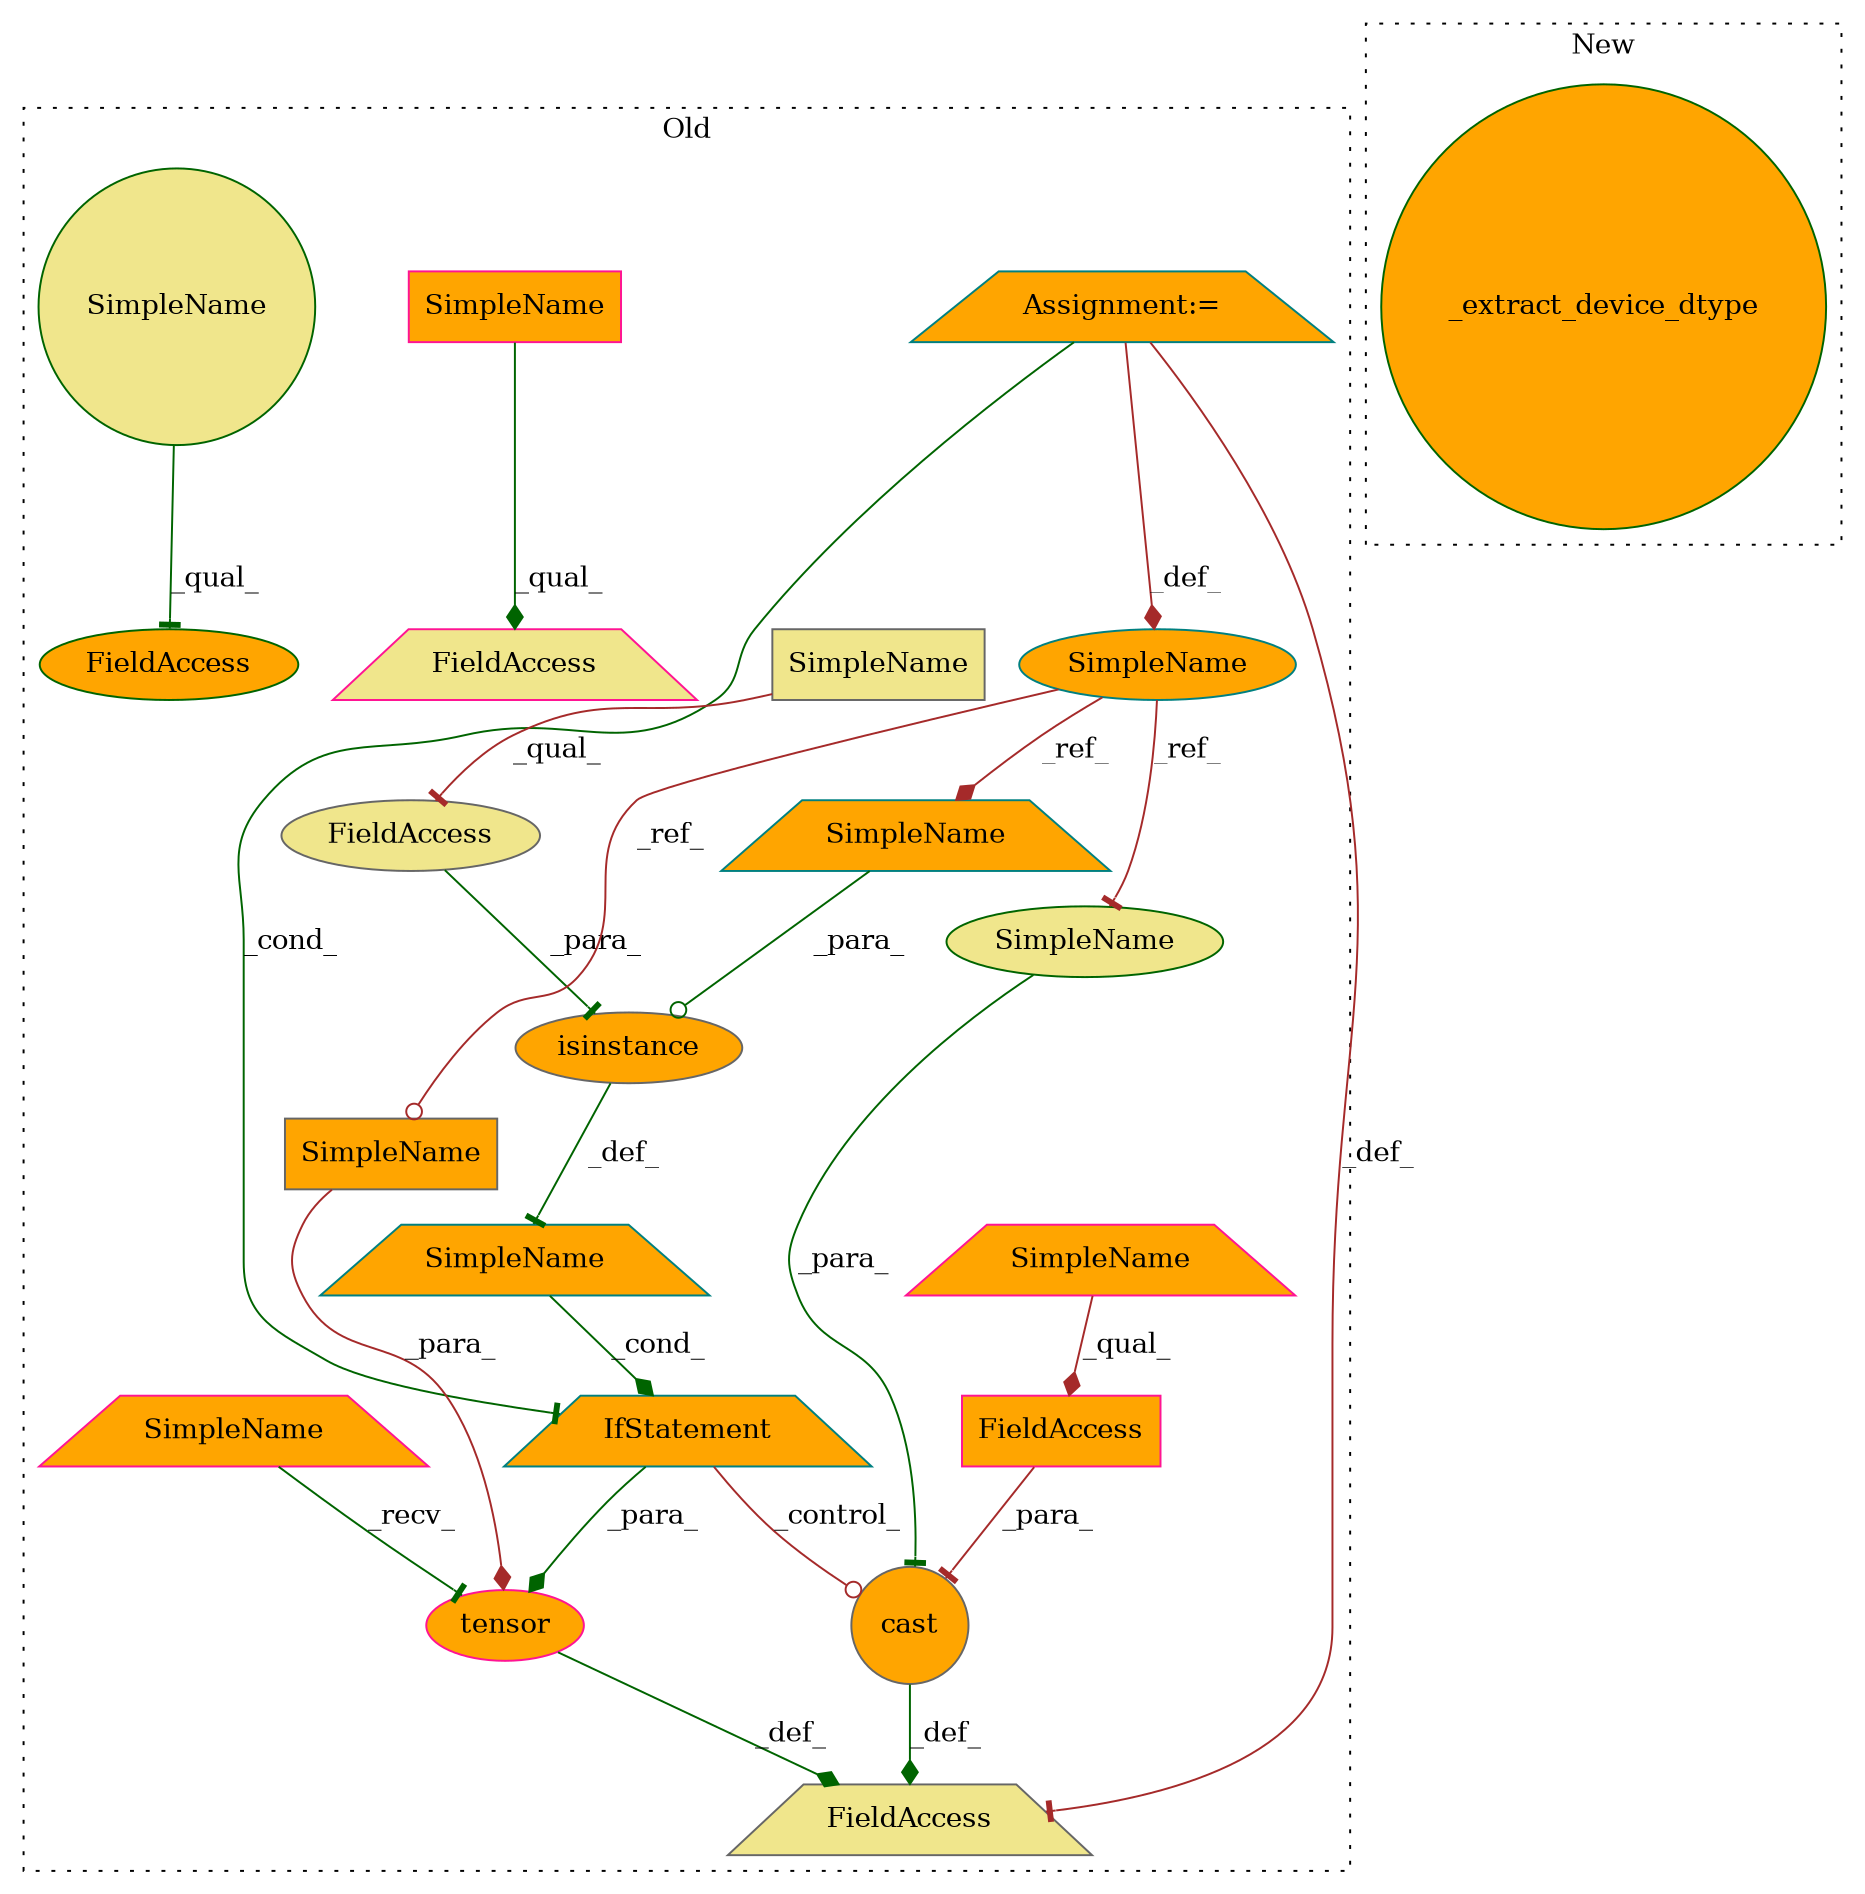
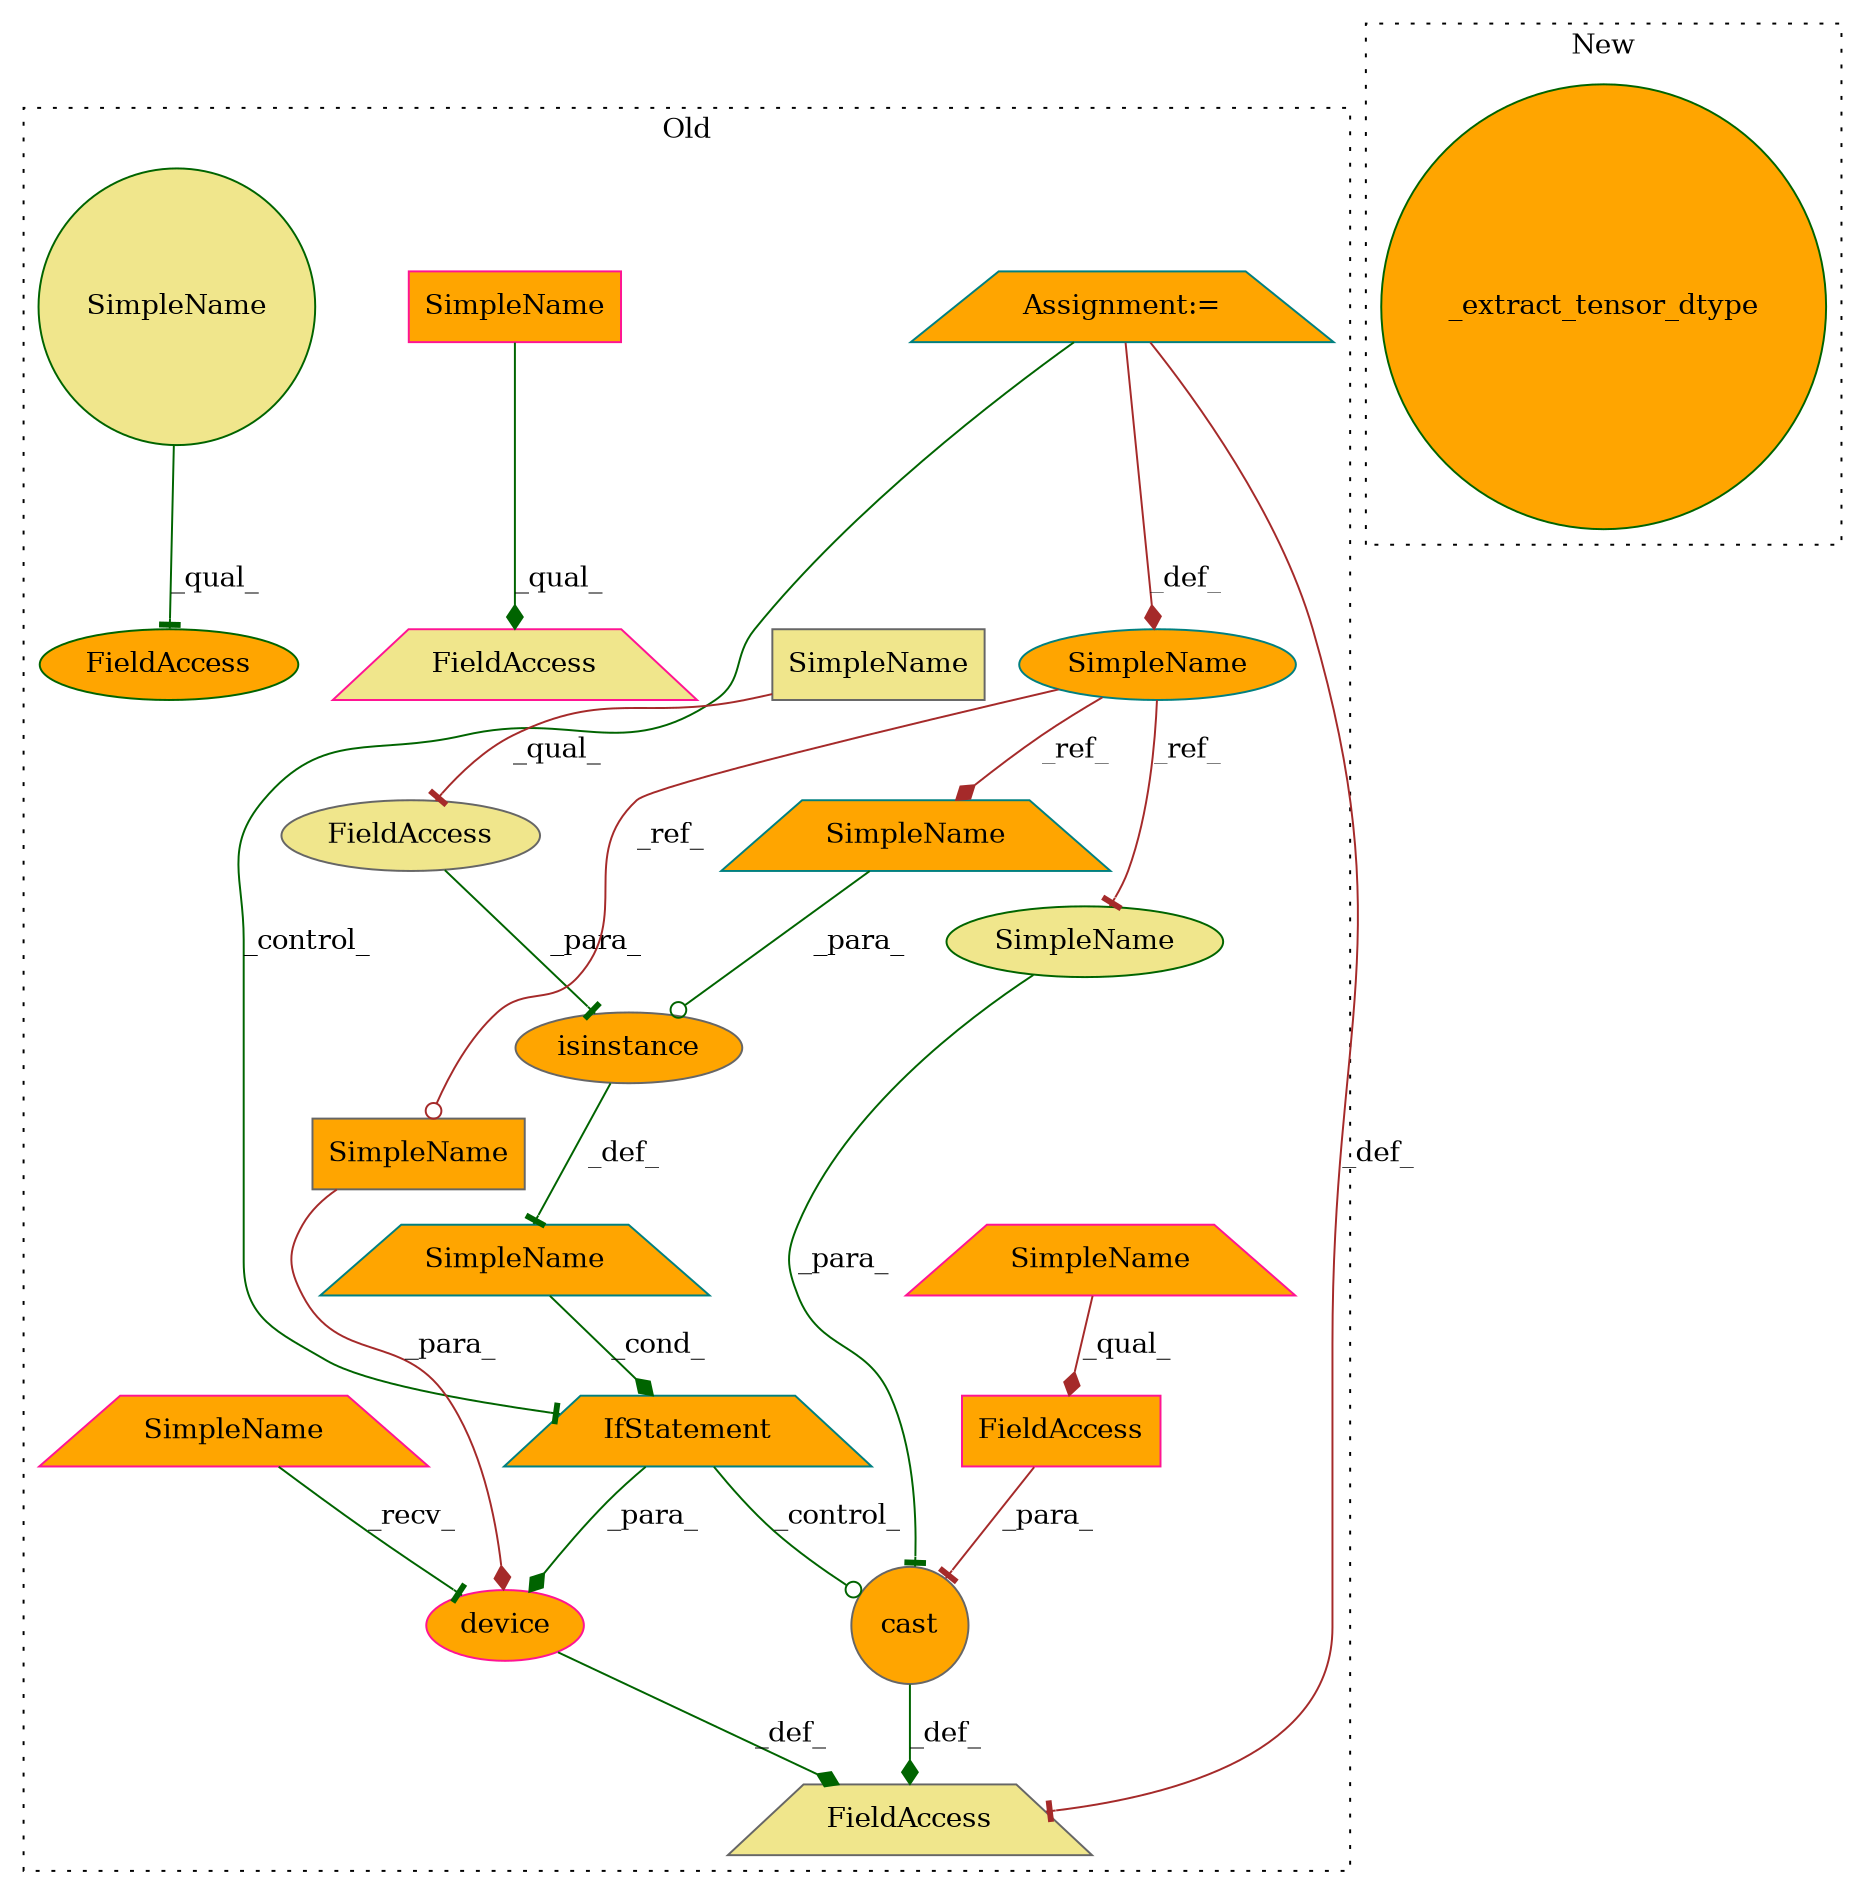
  digraph {
    node [a=42 color=gray40 fillcolor=orange l=9 s=22504 shape=trapezium style=filled]
    edge [arrowhead=tee color=darkgreen]
    n1 [a=32 l="5,1" label=cast s="22499,22526" shape=circle]
    n2 [color=teal label=SimpleName l="" s=""]
-   n3 [a=32 color=deeppink l="7,1" label=tensor s="22536,22552" shape=ellipse]
+   n3 [a=32 color=deeppink l="7,1" label=device s="22536,22552" shape=ellipse]
    n4 [a=32 l="11,1" label=isinstance s="22462,22495" shape=ellipse]
    n5 [a=22 color=deeppink l=12 label=FieldAccess shape=box]
    n6 [a=22 fillcolor=khaki l=12 label=FieldAccess s=22483 shape=ellipse]
    n7 [a=25 color=teal l=3 label=IfStatement s=22496]
    n8 [color=teal label=SimpleName s=22403 shape=ellipse]
    n9 [a=22 color=deeppink fillcolor=khaki l=13 label=FieldAccess s=22806]
    n10 [a=22 color=darkgreen l=13 label=FieldAccess s=22645 shape=ellipse]
    n11 [a=22 fillcolor=khaki l=14 label=FieldAccess s=22594]
    n12 [a=7 color=teal label="Assignment:=" s=22403]
    n13 [color=darkgreen fillcolor=khaki label=SimpleName s=22517 shape=ellipse]
    n14 [color=teal label=SimpleName s=22473]
    n15 [label=SimpleName s=22543 shape=box]
    n16 [color=deeppink l=5 label=SimpleName s=22530]
    n17 [color=deeppink l=5 label=SimpleName s=22806 shape=box]
    n18 [color=deeppink l=5 label=SimpleName]
    n19 [color=darkgreen fillcolor=khaki l=5 label=SimpleName s=22645 shape=circle]
    n20 [fillcolor=khaki l=5 label=SimpleName s=22483 shape=box]
-   n21 [a=32 color=darkgreen l="22,1" label=_extract_device_dtype s="22516,22558" shape=circle]
+   n21 [a=32 color=darkgreen l="22,1" label=_extract_tensor_dtype s="22516,22558" shape=circle]
    subgraph cluster_1 {
      label=Old
      style=dotted
      n1
      n2
      n3
      n4
      n5
      n6
      n7
      n8
      n9
      n10
      n11
      n12
      n13
      n14
      n15
      n16
      n17
      n18
      n19
      n20
    }
    subgraph cluster_2 {
      label=New
      style=dotted
      n21
    }
    n1 -> n11 [arrowhead=diamond label=_def_]
    n2 -> n7 [arrowhead=diamond label=_cond_]
    n3 -> n11 [arrowhead=diamond label=_def_]
    n4 -> n2 [label=_def_]
    n5 -> n1 [color=brown label=_para_]
    n6 -> n4 [label=_para_]
-   n7 -> n1 [arrowhead=odot color=brown label=_control_]
+   n7 -> n1 [arrowhead=odot label=_control_]
    n7 -> n3 [arrowhead=diamond label=_para_]
    n8 -> n13 [color=brown label=_ref_]
    n8 -> n14 [arrowhead=diamond color=brown label=_ref_]
    n8 -> n15 [arrowhead=odot color=brown label=_ref_]
-   n12 -> n7 [label=_cond_]
+   n12 -> n7 [label=_control_]
    n12 -> n8 [arrowhead=diamond color=brown label=_def_]
    n12 -> n11 [color=brown label=_def_]
    n13 -> n1 [label=_para_]
    n14 -> n4 [arrowhead=odot label=_para_]
    n15 -> n3 [arrowhead=diamond color=brown label=_para_]
    n16 -> n3 [label=_recv_]
    n17 -> n9 [arrowhead=diamond label=_qual_]
    n18 -> n5 [arrowhead=diamond color=brown label=_qual_]
    n19 -> n10 [label=_qual_]
    n20 -> n6 [color=brown label=_qual_]
  }
